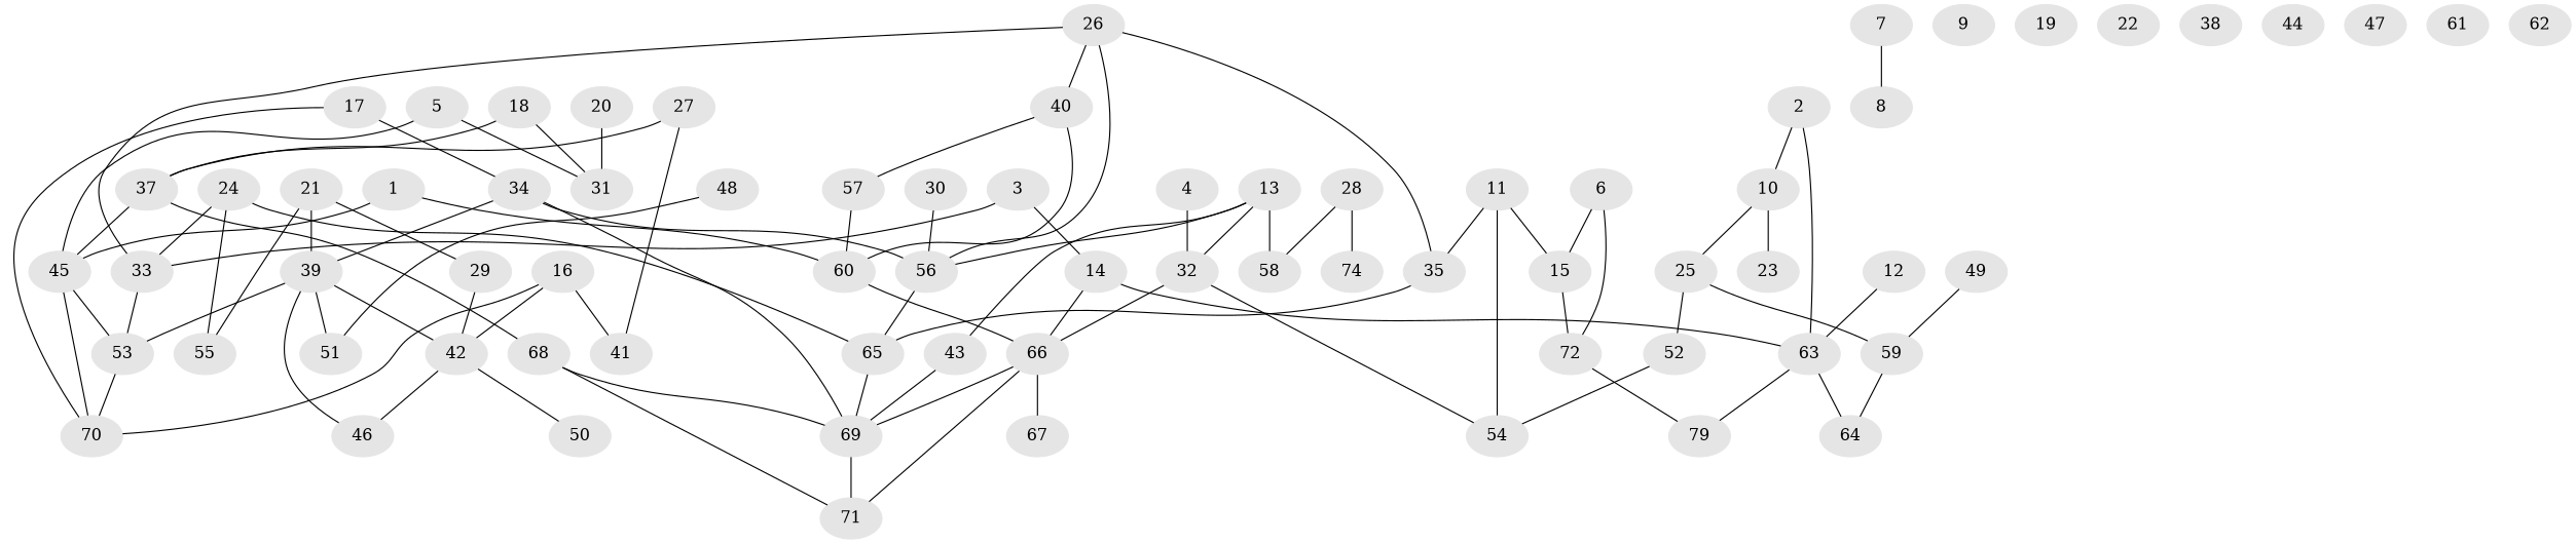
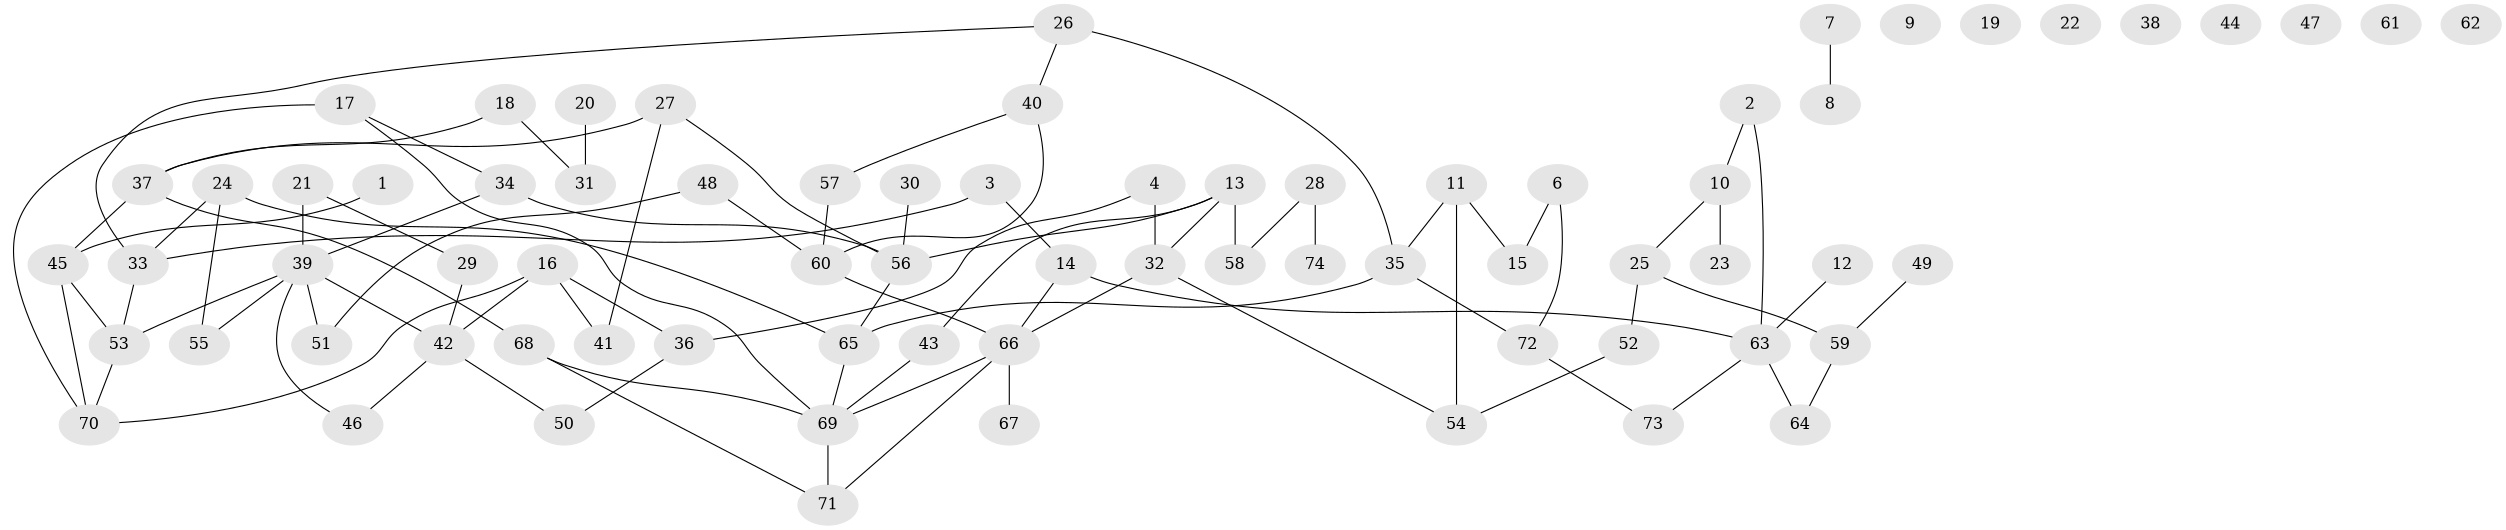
  graph {
    node [color=gray90 style=filled]
    1
    45
    70
    53
    2
    10
    63
    23
    25
    64
-   73 [label=79]
+   73
    3
    14
    33
    66
    4
    32
+   36
    54
    50
-   5
    31
    6
    15
    72
    7
    8
    9
    52
    59
    11
    35
    65
    12
    13
    43
    56
    58
    69
    67
    71
    20
    16
    41
    42
    46
    17
    34
    39
    18
    37
    68
    19
    21
    29
    51
    55
    22
    24
    26
    40
    57
    60
    27
    28
    74
    30
    38
    44
    47
    48
    49
    61
    62
    1 -- 45
    45 -- 70
    45 -- 53
    53 -- 70
    2 -- 10
    2 -- 63
    10 -- 23
    10 -- 25
    63 -- 64
    63 -- 73
    25 -- 52
    25 -- 59
    3 -- 14
    3 -- 33
    14 -- 63
    14 -- 66
    33 -- 53
    66 -- 69
    66 -- 67
    66 -- 71
    4 -- 32
+   4 -- 36
    32 -- 66
    32 -- 54
-   5 -- 45
-   5 -- 31
+   36 -- 50
    6 -- 15
    6 -- 72
-   15 -- 72
+   35 -- 72
    72 -- 73
    7 -- 8
    52 -- 54
    59 -- 64
    11 -- 54
    11 -- 15
    11 -- 35
    35 -- 65
    65 -- 69
    12 -- 63
    13 -- 32
    13 -- 43
    13 -- 56
    13 -- 58
    43 -- 69
    56 -- 65
    69 -- 71
    20 -- 31
    16 -- 70
+   16 -- 36
    16 -- 41
    16 -- 42
    42 -- 50
    42 -- 46
    17 -- 70
    17 -- 34
    34 -- 56
-   34 -- 69
+   17 -- 69
    34 -- 39
    39 -- 53
    39 -- 42
    39 -- 46
    39 -- 51
-   21 -- 55
+   39 -- 55
    18 -- 31
    18 -- 37
    37 -- 45
    37 -- 68
    68 -- 69
    68 -- 71
    21 -- 39
    21 -- 29
    29 -- 42
    24 -- 33
    24 -- 65
    24 -- 55
    26 -- 33
    26 -- 35
-   26 -- 56
+   27 -- 56
    26 -- 40
    40 -- 57
    40 -- 60
    57 -- 60
    60 -- 66
    27 -- 41
    27 -- 37
    28 -- 58
    28 -- 74
    30 -- 56
    48 -- 51
-   1 -- 60
+   48 -- 60
    49 -- 59
  }
